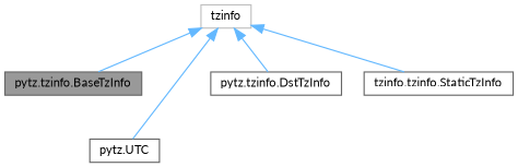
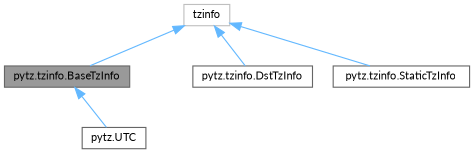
  digraph {
    fontname=Lato
    node [color=gray40 fillcolor=white fontname=Lato fontsize=10 shape=box style=filled]
    edge [color=steelblue1 dir=back fontname=Lato fontsize=10 labelfontname=Helvetica labelfontsize=10 style=solid]
    n1 [fillcolor=grey60 fontcolor=black height=0.2 label="pytz.tzinfo.BaseTzInfo" width=0.4]
    n2 [height=0.2 label="pytz.UTC" width=0.4]
    n3 [height=0.2 label="pytz.tzinfo.DstTzInfo" width=0.4]
-   n4 [height=0.2 label="tzinfo.tzinfo.StaticTzInfo" width=0.4]
+   n4 [height=0.2 label="pytz.tzinfo.StaticTzInfo" width=0.4]
    n5 [color=grey75 height=0.2 label=tzinfo width=0.4]
-   n5 -> n2
+   n1 -> n2
    n5 -> n1
    n5 -> n3
    n5 -> n4
  }
